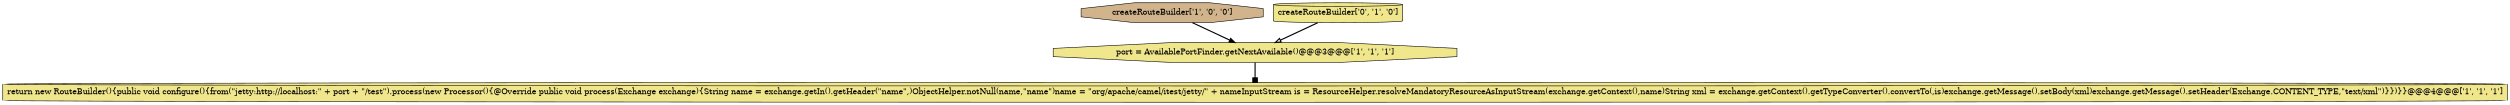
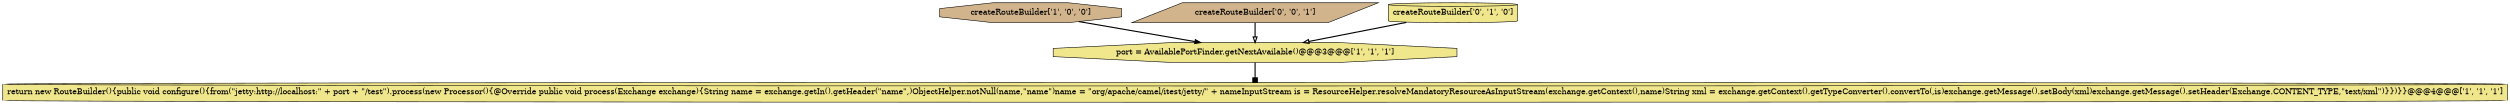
  digraph {
    node [fillcolor=khaki shape=octagon style=filled]
    edge [style=bold arrowhead=onormal]
    n1 [fillcolor=tan label="createRouteBuilder['1', '0', '0']"]
    n2 [label="port = AvailablePortFinder.getNextAvailable()@@@3@@@['1', '1', '1']"]
    n3 [label="return new RouteBuilder(){public void configure(){from(\"jetty:http://localhost:\" + port + \"/test\").process(new Processor(){@Override public void process(Exchange exchange){String name = exchange.getIn().getHeader(\"name\",)ObjectHelper.notNull(name,\"name\")name = \"org/apache/camel/itest/jetty/\" + nameInputStream is = ResourceHelper.resolveMandatoryResourceAsInputStream(exchange.getContext(),name)String xml = exchange.getContext().getTypeConverter().convertTo(,is)exchange.getMessage().setBody(xml)exchange.getMessage().setHeader(Exchange.CONTENT_TYPE,\"text/xml\")}})}}@@@4@@@['1', '1', '1']" shape=cylinder]
+   n4 [fillcolor=tan label="createRouteBuilder['0', '0', '1']" shape=parallelogram]
    n5 [label="createRouteBuilder['0', '1', '0']" shape=cylinder]
    n1 -> n2 [arrowhead=normal]
    n2 -> n3 [arrowhead=box]
+   n4 -> n2
    n5 -> n2
  }
